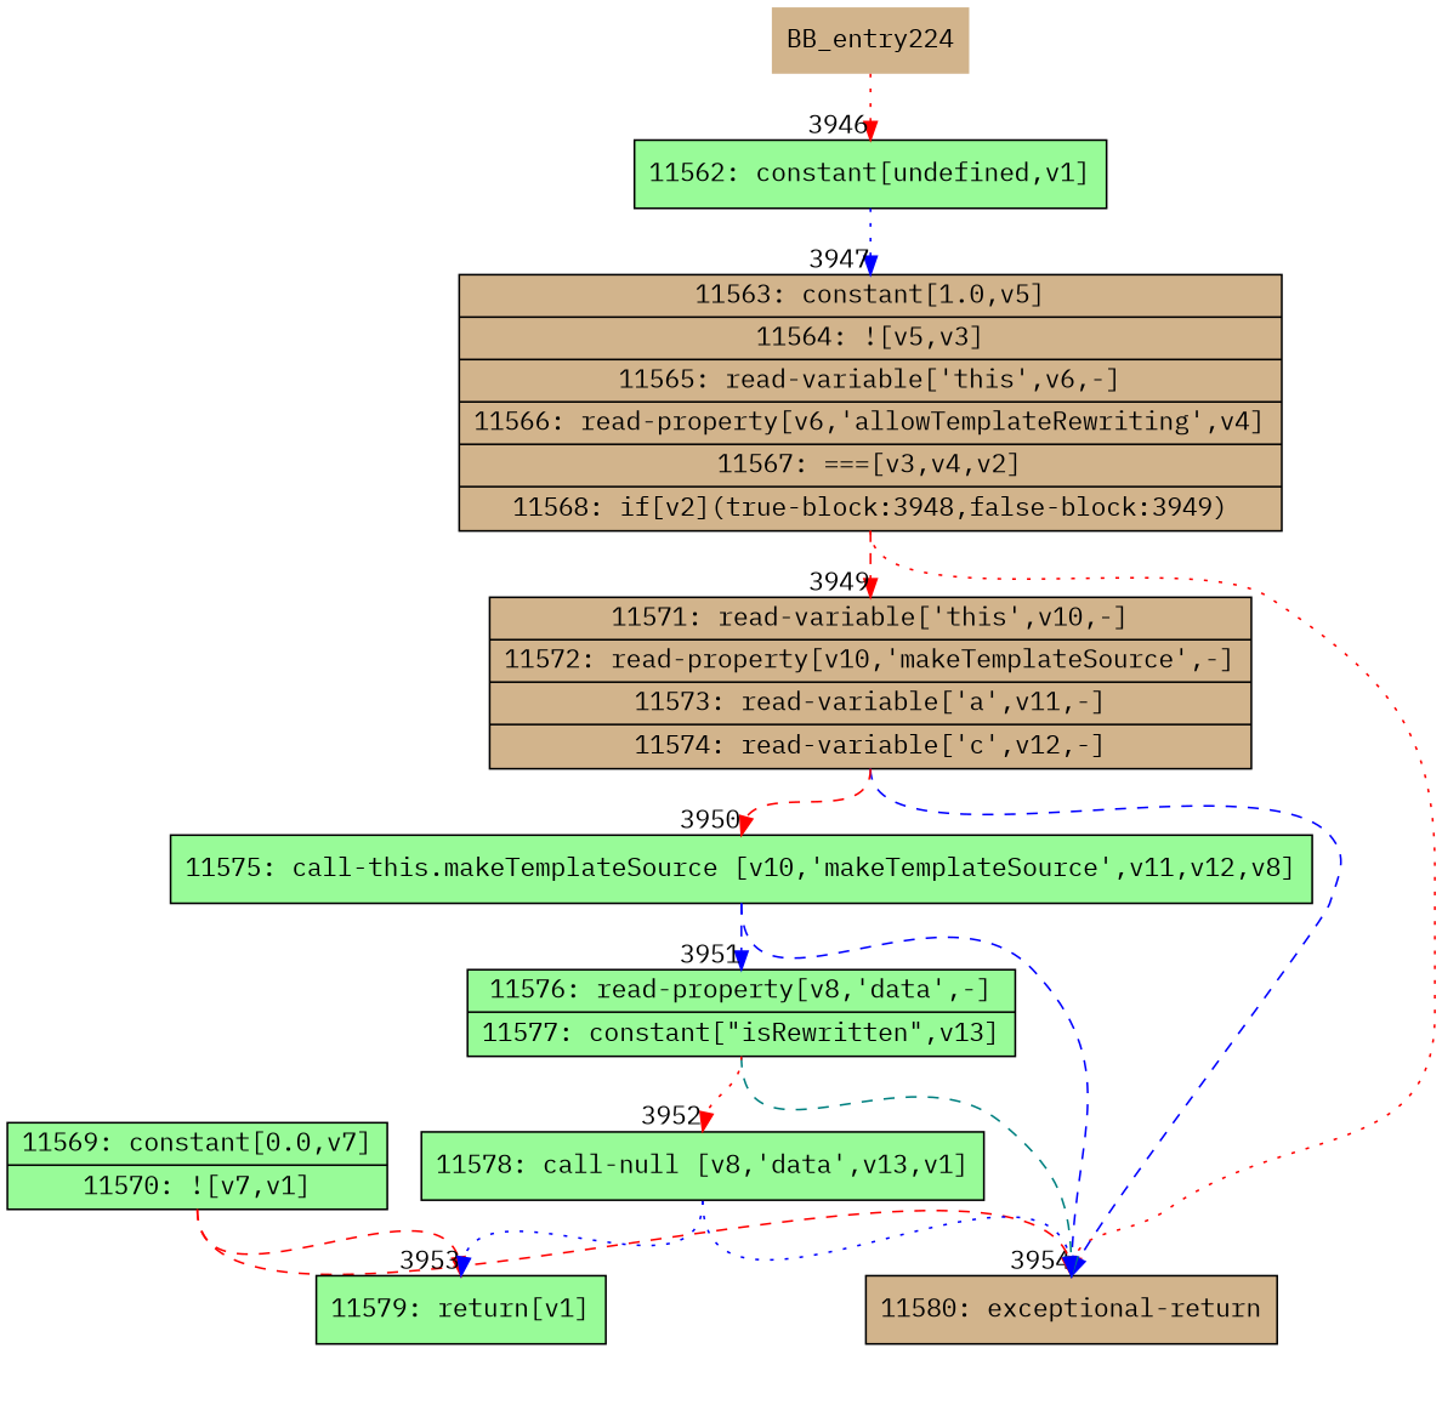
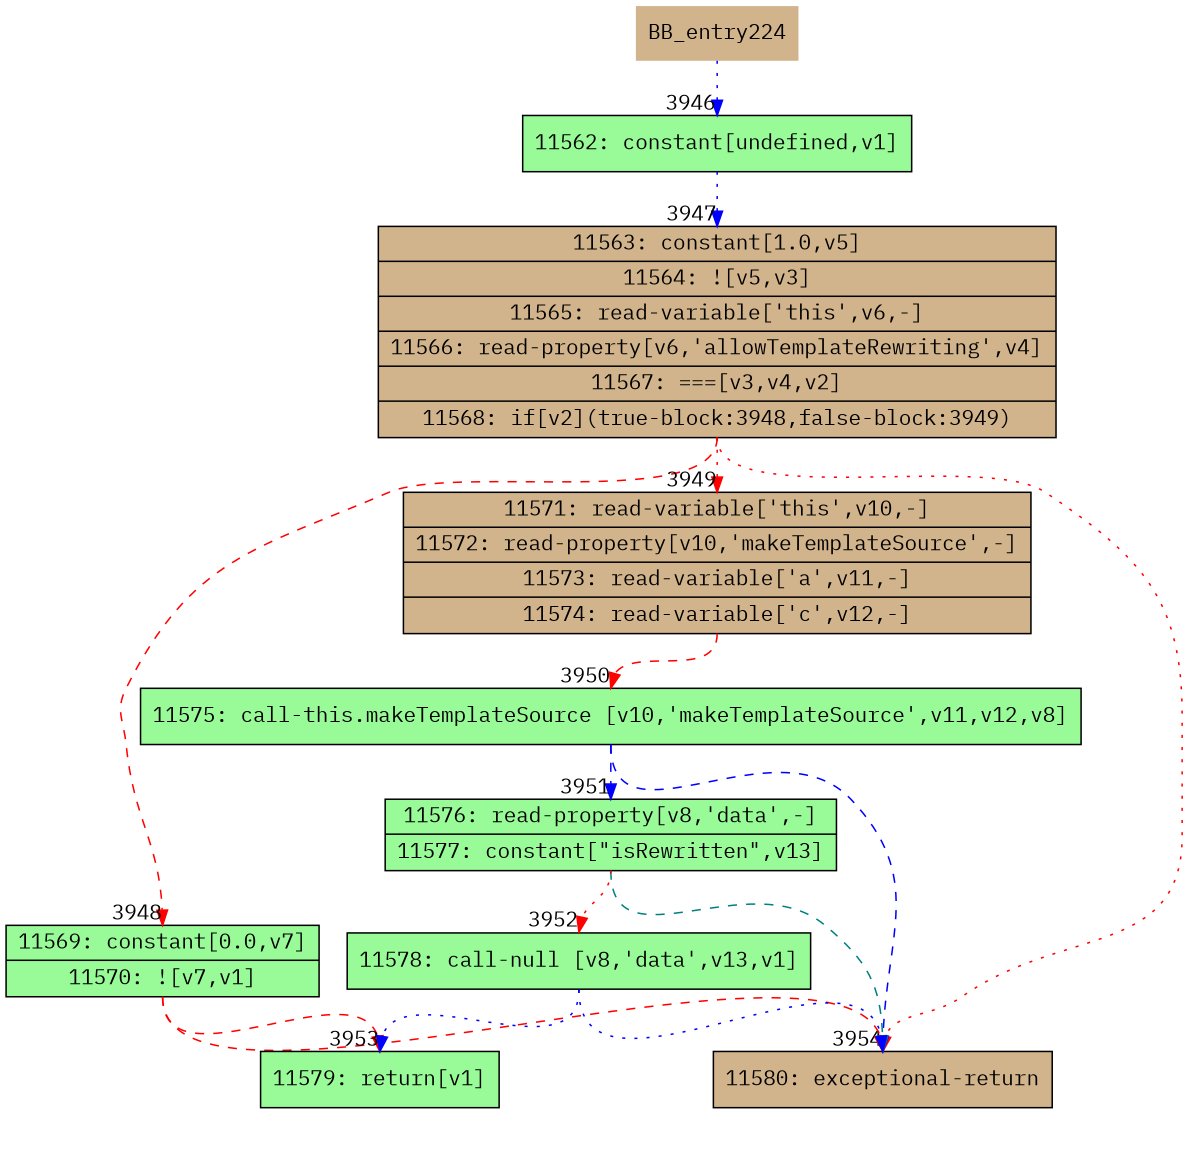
  digraph {
    fontname="IBM Plex Mono"
    rankdir=TD
    node [fillcolor=palegreen fontname="IBM Plex Mono" shape=record style=filled]
    edge [color=blue fontname="IBM Plex Mono" headport=n style=dashed tailport=s]
    n1 [fillcolor=tan label=BB_entry224 shape=none]
    n2 [label="{11562: constant[undefined,v1]}"]
    n3 [fillcolor=tan label="{11563: constant[1.0,v5]|11564: ![v5,v3]|11565: read-variable['this',v6,-]|11566: read-property[v6,'allowTemplateRewriting',v4]|11567: ===[v3,v4,v2]|11568: if[v2](true-block:3948,false-block:3949)}"]
    n4 [label="{11569: constant[0.0,v7]|11570: ![v7,v1]}"]
    n5 [fillcolor=tan label="{11571: read-variable['this',v10,-]|11572: read-property[v10,'makeTemplateSource',-]|11573: read-variable['a',v11,-]|11574: read-variable['c',v12,-]}"]
    n6 [fillcolor=tan label="{11580: exceptional-return}"]
    n7 [label="{11579: return[v1]}"]
    n8 [label="{11575: call-this.makeTemplateSource [v10,'makeTemplateSource',v11,v12,v8]}"]
    n9 [label="{11576: read-property[v8,'data',-]|11577: constant[\"isRewritten\",v13]}"]
    n10 [label="{11578: call-null [v8,'data',v13,v1]}"]
-   n1 -> n2 [color=red headlabel="    3946" style=dotted]
+   n1 -> n2 [headlabel="    3946" style=dotted]
    n2 -> n3 [headlabel="      3947" style=dotted]
-   n3 -> n5 [color=red headlabel="      3949"]
+   n3 -> n4 [color=red headlabel="      3948"]
+   n3 -> n5 [color=red headlabel="      3949" style=dotted]
    n3 -> n6 [color=red headlabel="      3954" style=dotted]
    n4 -> n6 [color=red]
    n4 -> n7 [color=red headlabel="      3953"]
-   n5 -> n6
    n5 -> n8 [color=red headlabel="      3950"]
    n8 -> n6
    n8 -> n9 [headlabel="      3951"]
    n9 -> n6 [color=teal]
    n9 -> n10 [color=red headlabel="      3952" style=dotted]
    n10 -> n6 [style=dotted]
    n10 -> n7 [style=dotted]
  }
